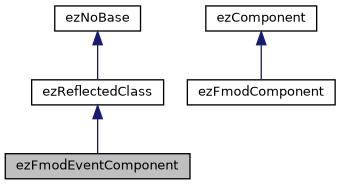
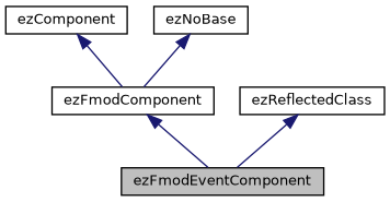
  digraph {
    node [color=black fillcolor=white fontname=Helvetica fontsize=10 shape=record style=filled]
    edge [color=midnightblue dir=back fontname=Helvetica fontsize=10 labelfontname=Helvetica labelfontsize=10 style=solid]
    n1 [fillcolor=grey75 fontcolor=black height=0.2 label=ezFmodEventComponent width=0.4]
    n2 [height=0.2 label=ezFmodComponent width=0.4]
    n3 [height=0.2 label=ezComponent width=0.4]
    n4 [height=0.2 label=ezReflectedClass width=0.4]
    n5 [height=0.2 label=ezNoBase width=0.4]
+   n2 -> n1
    n3 -> n2
    n4 -> n1
-   n5 -> n4
+   n5 -> n2
  }
